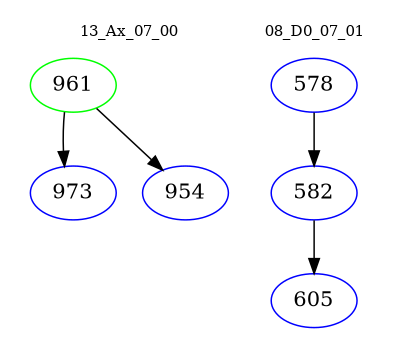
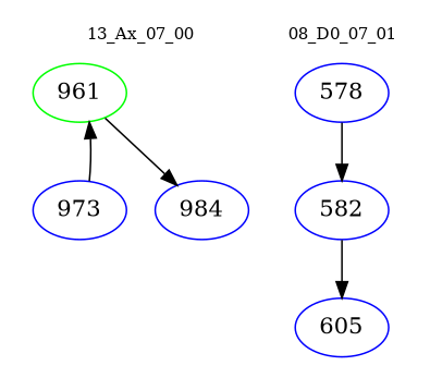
  digraph {
    node [color=blue]
    edge [color=black]
    n1 [color=green label=961]
    n2 [label=973]
-   n3 [label=954]
+   n3 [label=984]
    n4 [label=578]
    n5 [label=582]
    n6 [label=605]
    subgraph cluster_1 {
      color=white
      fontsize=10
      label="13_Ax_07_00"
      n1
      n2
      n3
    }
    subgraph cluster_2 {
      color=white
      fontsize=10
      label="08_D0_07_01"
      n4
      n5
      n6
    }
-   n1 -> n2
+   n2 -> n1
    n1 -> n3
    n4 -> n5
    n5 -> n6
  }
